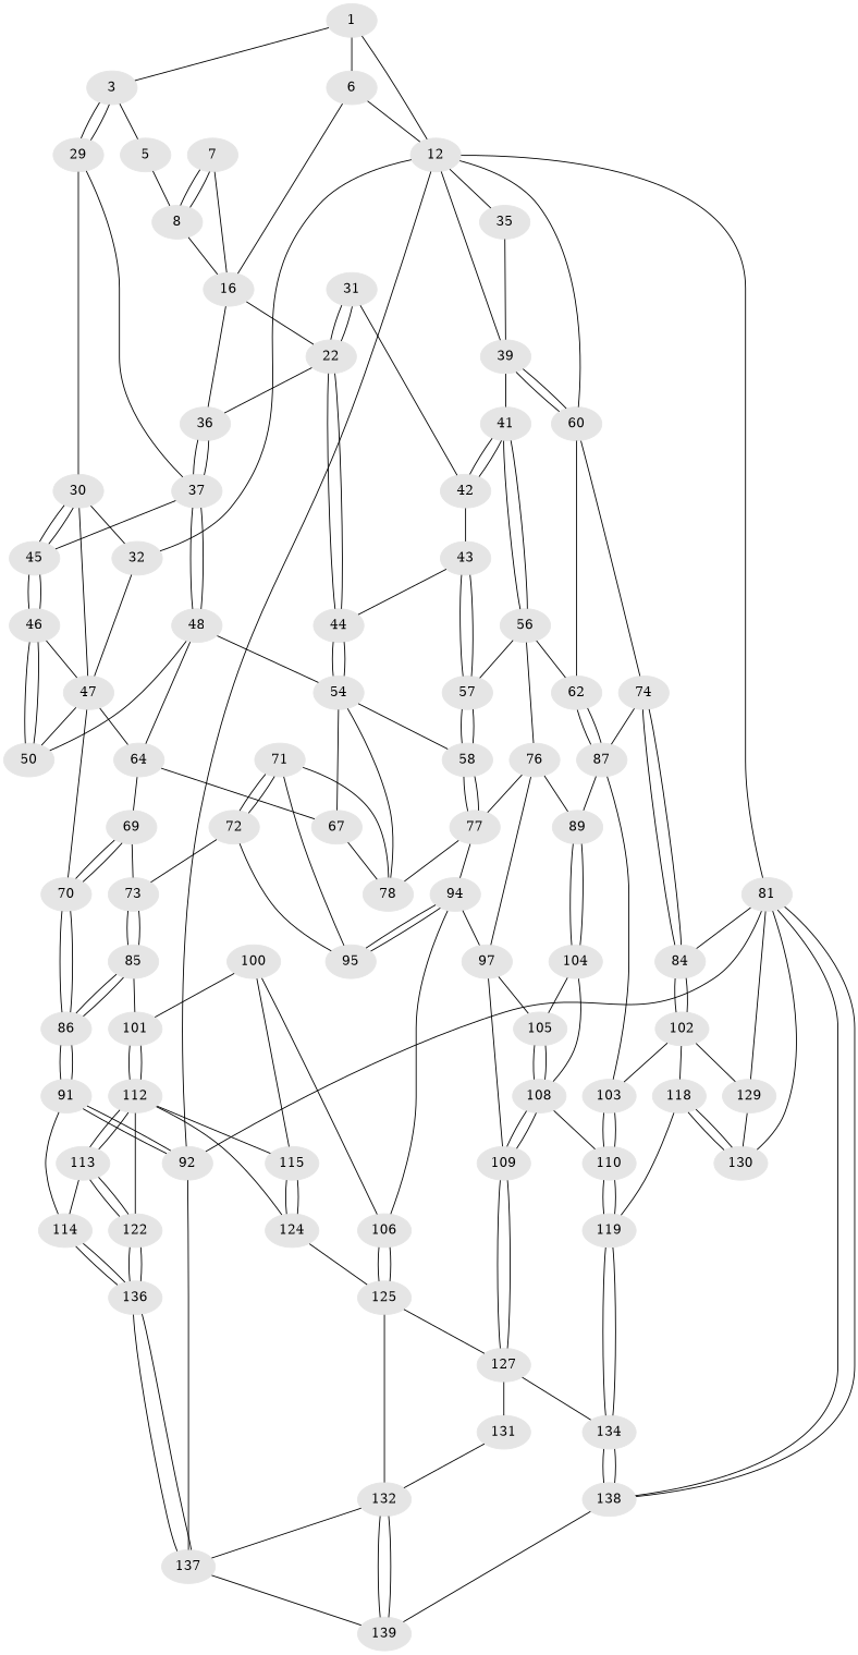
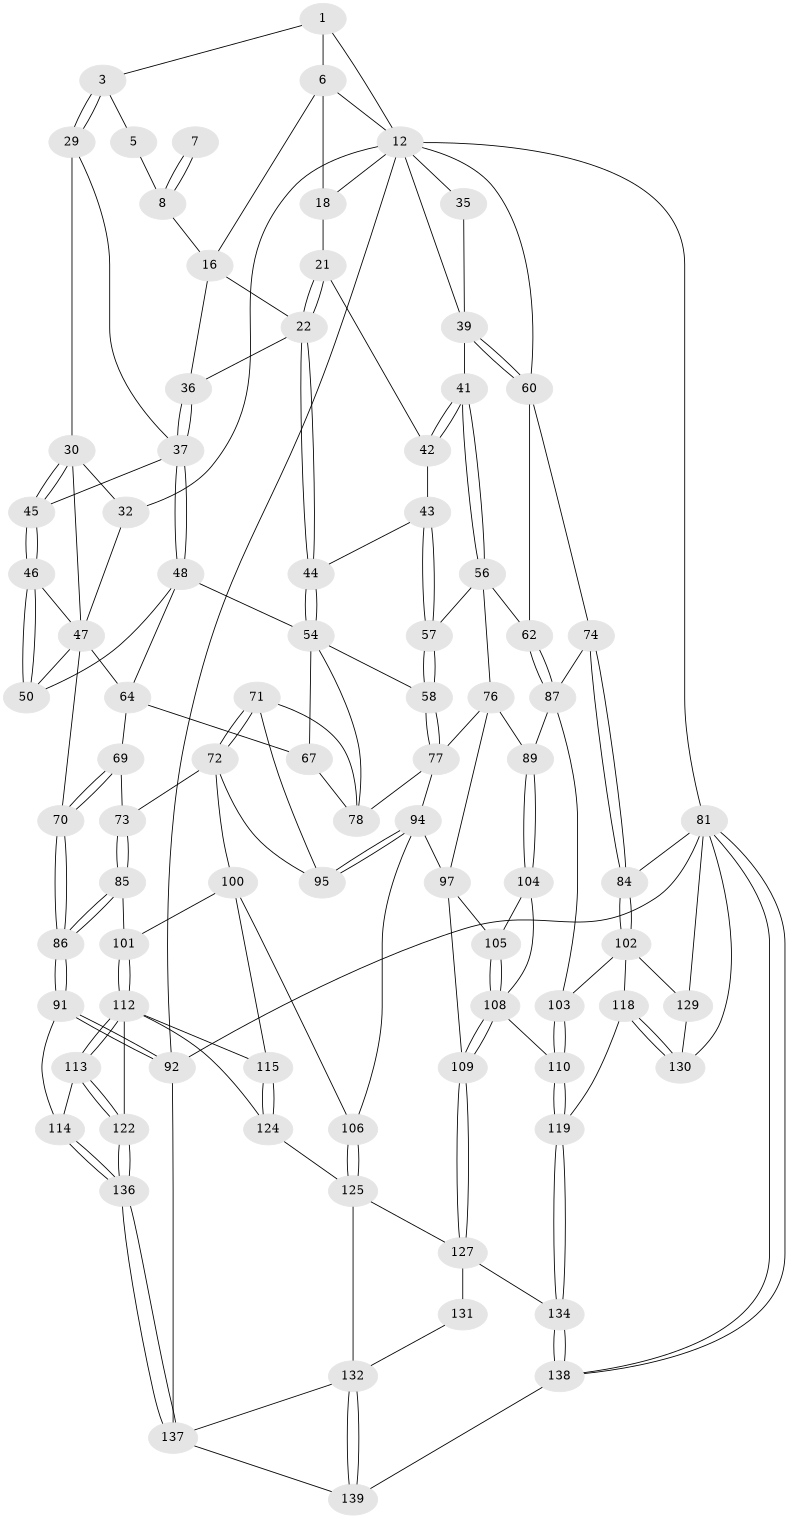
  graph {
    node [color=gray90 style=filled]
    1 [super="+2"]
    3 [super="+4"]
    6 [super="+10"]
    12 [super="+13+24"]
    5 [super="+9"]
    29 [super="+33"]
    16 [super="+17"]
+   18 [super="+26+19"]
    32
    35
    39 [super="+40"]
    60 [super="+66+61"]
    81 [super="+82"]
    92
    8
    30 [super="+31"]
    37 [super="+38"]
    7
    22 [super="+23"]
    36
-   21 [super="+28" label=31]
+   21 [super="+28"]
    47 [super="+51"]
    41
    62
    74 [super="+75"]
    84
    129
    130
    138
    137 [super="+140"]
    44
    42
    43
    54 [super="+55+59"]
    45
    48 [super="+49"]
    46
    50
    64 [super="+68+65"]
    70
    56 [super="+63"]
    57
    76 [super="+90"]
    58
    67
    78 [super="+79"]
    69
    86
    77 [super="+80"]
    87 [super="+88"]
    89
    97 [super="+98"]
    94 [super="+99"]
    103
    73
    71 [super="+93"]
    72 [super="+96"]
    95
    85
    91
    100 [super="+107"]
    101
    106
    115
    102 [super="+117"]
    104
    105
    109
    139
    118
    112 [super="+116"]
    114
    110
    108 [super="+111"]
    136
    125 [super="+126"]
    127 [super="+135+128"]
    124
    113
    122
    119
    132 [super="+133"]
    134
    131
    1 -- 3
    1 -- 6
    1 -- 12
    3 -- 5 [weight=2]
    3 -- 29 [weight=2]
    3 -- 29
    6 -- 12
    6 -- 16
+   6 -- 18 [weight=2]
+   12 -- 18
    12 -- 32
    12 -- 35 [weight=2]
    12 -- 39
    12 -- 60
    12 -- 81
    12 -- 92
    5 -- 8
    29 -- 30
    29 -- 37
    16 -- 22
    16 -- 36
+   18 -- 21 [weight=2]
    32 -- 47
    35 -- 39
    39 -- 60
    39 -- 60
    39 -- 41
    60 -- 62
    60 -- 74 [weight=2]
    81 -- 92
    81 -- 84
    81 -- 129
    81 -- 130
    81 -- 138
    81 -- 138
    92 -- 137
    8 -- 16
    30 -- 32
    30 -- 47
    30 -- 45
    30 -- 45
    37 -- 45
    37 -- 48
    37 -- 48
-   7 -- 16
    7 -- 8
    7 -- 8
    22 -- 36
    22 -- 44
    22 -- 44
    36 -- 37
    36 -- 37
    21 -- 22
    21 -- 22
    21 -- 42
    47 -- 50
    47 -- 64
    47 -- 70
    41 -- 42
    41 -- 42
    41 -- 56
    41 -- 56
    62 -- 87
    62 -- 87
    74 -- 84
    74 -- 84
    74 -- 87
    84 -- 102
    84 -- 102
    129 -- 130
    138 -- 139
    137 -- 139
    44 -- 54
    44 -- 54
    42 -- 43
    43 -- 44
    43 -- 57
    43 -- 57
    54 -- 58
    54 -- 67
    54 -- 78
    45 -- 46
    45 -- 46
    48 -- 54
    48 -- 50
    48 -- 64
    46 -- 47
    46 -- 50
    46 -- 50
    64 -- 67
    64 -- 69
    70 -- 86
    70 -- 86
    56 -- 62
    56 -- 57
    56 -- 76
    57 -- 58
    57 -- 58
    76 -- 77
    76 -- 89
    76 -- 97
    58 -- 77
    58 -- 77
    67 -- 78
    69 -- 70
    69 -- 70
    69 -- 73
    86 -- 91
    86 -- 91
    77 -- 78
    77 -- 94
    87 -- 89
    87 -- 103
    89 -- 104
    89 -- 104
    97 -- 105
    97 -- 109
    94 -- 97
    94 -- 95
    94 -- 95
    94 -- 106
    103 -- 110
    103 -- 110
    73 -- 85
    73 -- 85
    71 -- 78
    71 -- 72
    71 -- 72
    71 -- 95
    72 -- 73
    72 -- 95
+   72 -- 100
    85 -- 86
    85 -- 86
    85 -- 101
    91 -- 92
    91 -- 92
    91 -- 114
    100 -- 101
    100 -- 106
    100 -- 115
    101 -- 112
    101 -- 112
    106 -- 125
    106 -- 125
    115 -- 124
    115 -- 124
    102 -- 129
    102 -- 103
    102 -- 118
    104 -- 105
    104 -- 108
    105 -- 108
    105 -- 108
    109 -- 127
    109 -- 127
    118 -- 130
    118 -- 130
    118 -- 119
    112 -- 115
    112 -- 124
    112 -- 113
    112 -- 113
    112 -- 122
    114 -- 136
    114 -- 136
    110 -- 119
    110 -- 119
    108 -- 109
    108 -- 109
    108 -- 110
    136 -- 137
    136 -- 137
    125 -- 127
    125 -- 132
    127 -- 134
    127 -- 131 [weight=2]
    124 -- 125
    113 -- 114
    113 -- 122
    113 -- 122
    122 -- 136
    122 -- 136
    119 -- 134
    119 -- 134
    132 -- 137
    132 -- 139
    132 -- 139
    134 -- 138
    134 -- 138
    131 -- 132
  }
